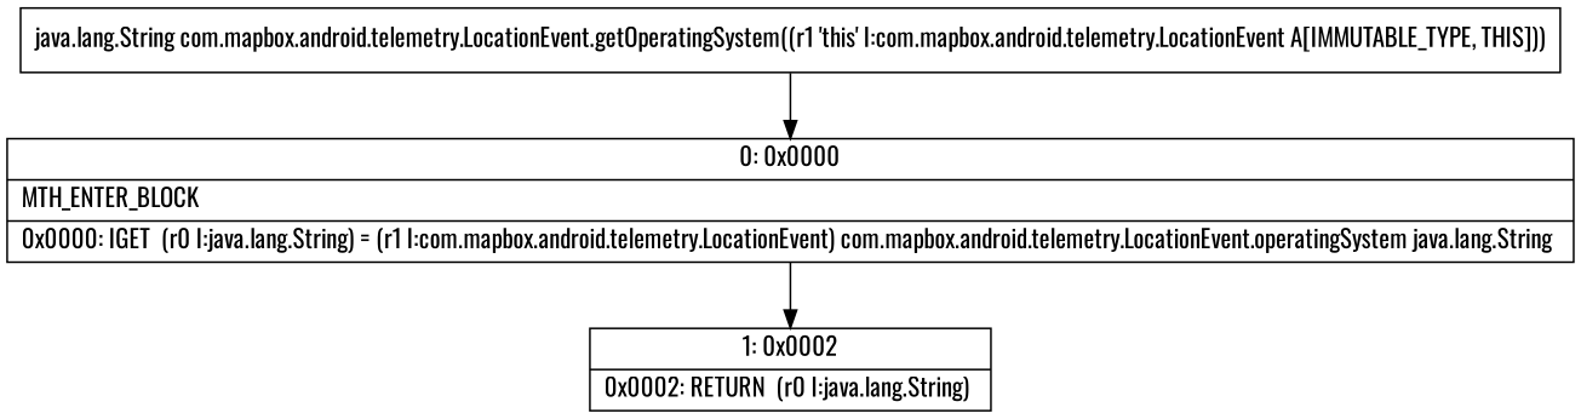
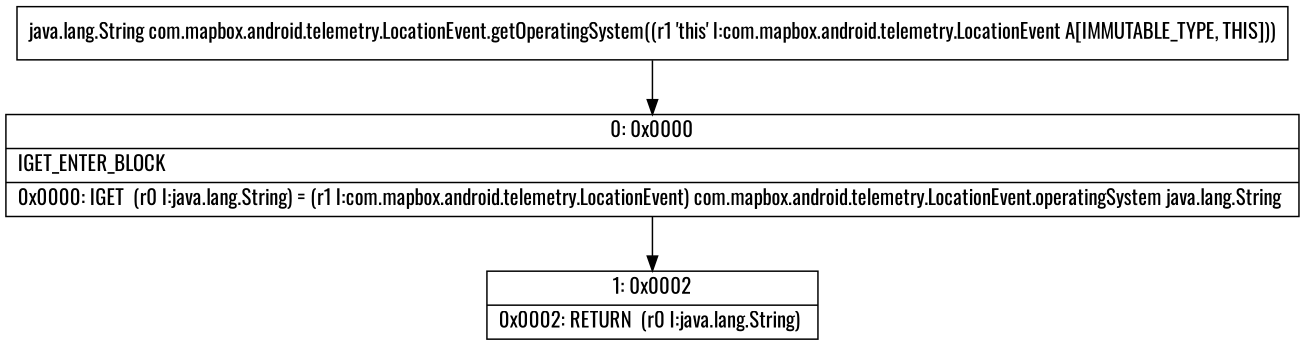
  digraph {
    fontname=Oswald
    node [shape=record fontname=Oswald]
    edge [fontname=Oswald]
-   n1 [label="{0\:\ 0x0000|MTH_ENTER_BLOCK\l|0x0000: IGET  (r0 I:java.lang.String) = (r1 I:com.mapbox.android.telemetry.LocationEvent) com.mapbox.android.telemetry.LocationEvent.operatingSystem java.lang.String \l}"]
+   n1 [label="{0\:\ 0x0000|IGET_ENTER_BLOCK\l|0x0000: IGET  (r0 I:java.lang.String) = (r1 I:com.mapbox.android.telemetry.LocationEvent) com.mapbox.android.telemetry.LocationEvent.operatingSystem java.lang.String \l}"]
    n2 [label="{1\:\ 0x0002|0x0002: RETURN  (r0 I:java.lang.String) \l}"]
    n3 [label="{java.lang.String com.mapbox.android.telemetry.LocationEvent.getOperatingSystem((r1 'this' I:com.mapbox.android.telemetry.LocationEvent A[IMMUTABLE_TYPE, THIS])) }"]
    n1 -> n2
    n3 -> n1
  }
